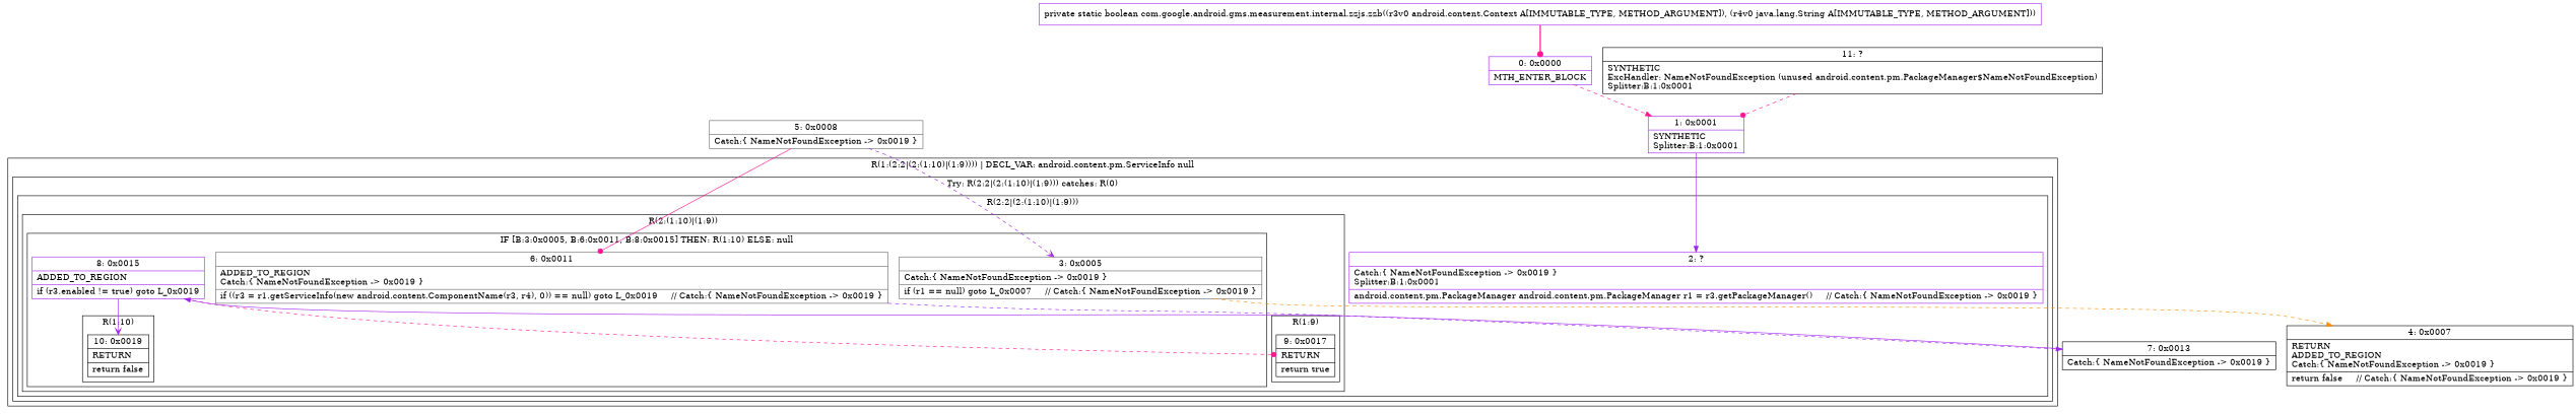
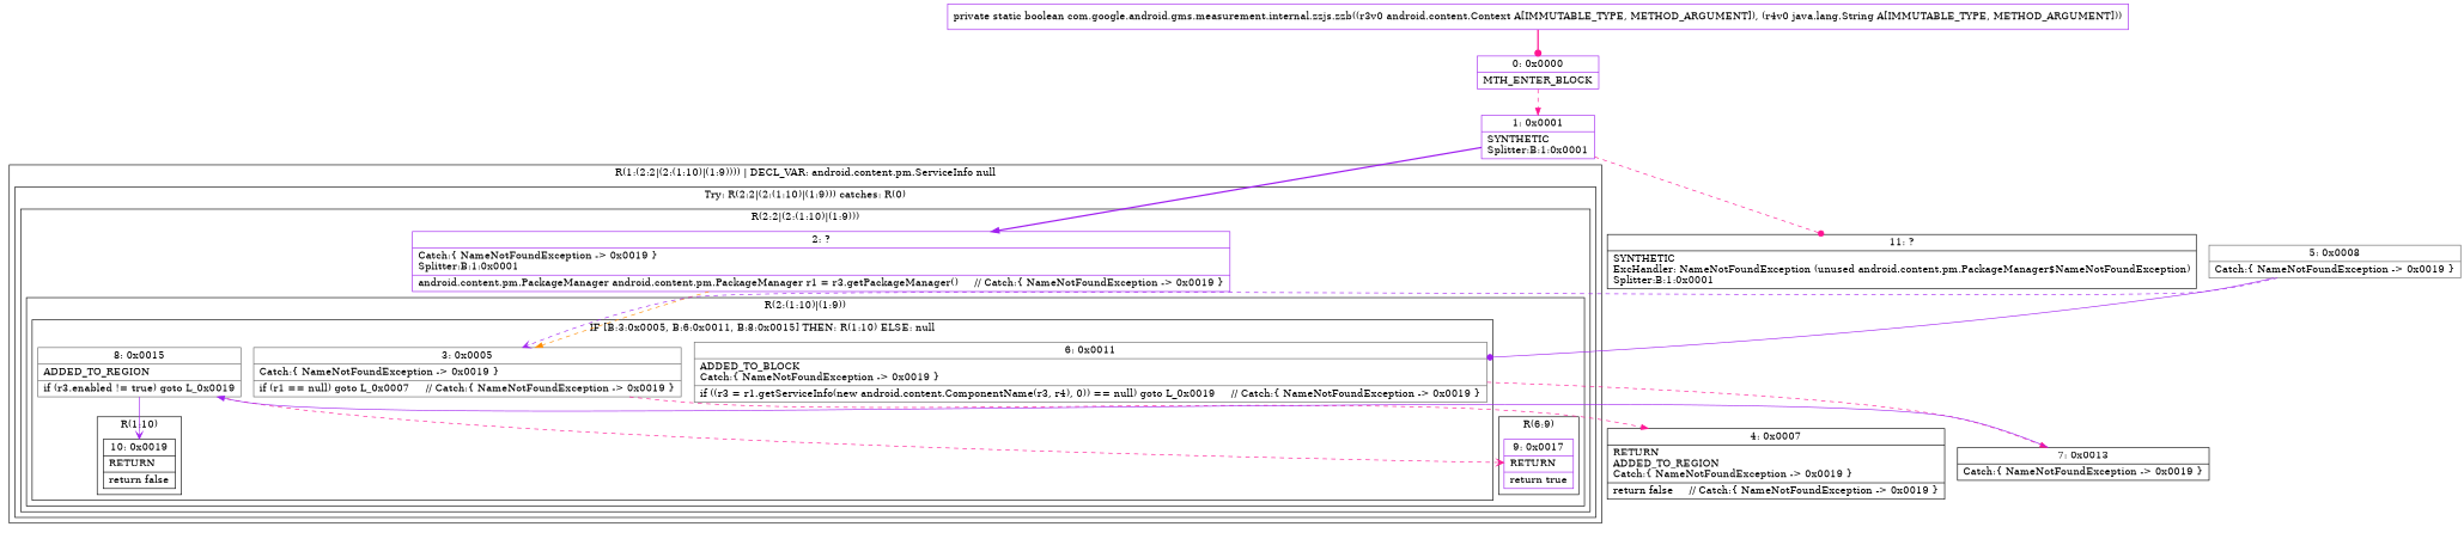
  digraph {
    node [color=black shape=record]
    edge [arrowhead=normal color=deeppink style=dashed]
    n1 [label="{10\:\ 0x0019|RETURN\l|return false\l}"]
    n2 [color=gray40 label="{3\:\ 0x0005|Catch:\{ NameNotFoundException \-\> 0x0019 \}\l|if (r1 == null) goto L_0x0007     \/\/ Catch:\{ NameNotFoundException \-\> 0x0019 \}\l}"]
-   n3 [color=gray40 label="{6\:\ 0x0011|ADDED_TO_REGION\lCatch:\{ NameNotFoundException \-\> 0x0019 \}\l|if ((r3 = r1.getServiceInfo(new android.content.ComponentName(r3, r4), 0)) == null) goto L_0x0019     \/\/ Catch:\{ NameNotFoundException \-\> 0x0019 \}\l}"]
-   n4 [color=purple label="{8\:\ 0x0015|ADDED_TO_REGION\l|if (r3.enabled != true) goto L_0x0019\l}"]
-   n5 [label="{9\:\ 0x0017|RETURN\l|return true\l}"]
+   n3 [color=gray40 label="{6\:\ 0x0011|ADDED_TO_BLOCK\lCatch:\{ NameNotFoundException \-\> 0x0019 \}\l|if ((r3 = r1.getServiceInfo(new android.content.ComponentName(r3, r4), 0)) == null) goto L_0x0019     \/\/ Catch:\{ NameNotFoundException \-\> 0x0019 \}\l}"]
+   n4 [color=gray40 label="{8\:\ 0x0015|ADDED_TO_REGION\l|if (r3.enabled != true) goto L_0x0019\l}"]
+   n5 [color=purple label="{9\:\ 0x0017|RETURN\l|return true\l}"]
    n6 [color=purple label="{2\:\ ?|Catch:\{ NameNotFoundException \-\> 0x0019 \}\lSplitter:B:1:0x0001\l|android.content.pm.PackageManager android.content.pm.PackageManager r1 = r3.getPackageManager()     \/\/ Catch:\{ NameNotFoundException \-\> 0x0019 \}\l}"]
    n7 [label="{4\:\ 0x0007|RETURN\lADDED_TO_REGION\lCatch:\{ NameNotFoundException \-\> 0x0019 \}\l|return false     \/\/ Catch:\{ NameNotFoundException \-\> 0x0019 \}\l}"]
    n8 [label="{7\:\ 0x0013|Catch:\{ NameNotFoundException \-\> 0x0019 \}\l}"]
    n9 [color=gray40 label="{5\:\ 0x0008|Catch:\{ NameNotFoundException \-\> 0x0019 \}\l}"]
    n10 [color=purple label="{0\:\ 0x0000|MTH_ENTER_BLOCK\l}"]
    n11 [color=purple label="{1\:\ 0x0001|SYNTHETIC\lSplitter:B:1:0x0001\l}"]
    n12 [label="{11\:\ ?|SYNTHETIC\lExcHandler: NameNotFoundException (unused android.content.pm.PackageManager$NameNotFoundException)\lSplitter:B:1:0x0001\l}"]
    n13 [color=purple label="{private static boolean com.google.android.gms.measurement.internal.zzjs.zzb((r3v0 android.content.Context A[IMMUTABLE_TYPE, METHOD_ARGUMENT]), (r4v0 java.lang.String A[IMMUTABLE_TYPE, METHOD_ARGUMENT])) }"]
    subgraph cluster_1 {
      label="R(1:(2:2|(2:(1:10)|(1:9)))) | DECL_VAR: android.content.pm.ServiceInfo null\l"
      subgraph cluster_2 {
        label="Try: R(2:2|(2:(1:10)|(1:9))) catches: R(0)"
        subgraph cluster_3 {
          label="R(2:2|(2:(1:10)|(1:9)))"
          n6
          subgraph cluster_4 {
            label="R(2:(1:10)|(1:9))"
            subgraph cluster_5 {
              label="IF [B:3:0x0005, B:6:0x0011, B:8:0x0015] THEN: R(1:10) ELSE: null"
              n2
              n3
              n4
              subgraph cluster_6 {
                label="R(1:10)"
                n1
              }
            }
            subgraph cluster_7 {
-             label="R(1:9)"
+             label="R(6:9)"
              n5
            }
          }
        }
        subgraph cluster_8 {
          label="R(0) | ExcHandler: NameNotFoundException (unused android.content.pm.PackageManager$NameNotFoundException)\l"
        }
      }
    }
    subgraph cluster_9 {
      label="R(0) | ExcHandler: NameNotFoundException (unused android.content.pm.PackageManager$NameNotFoundException)\l"
    }
-   n2 -> n7 [color=darkorange]
-   n3 -> n8 [color=purple]
+   n2 -> n7
+   n3 -> n8
    n4 -> n1 [arrowhead=vee color=purple style=solid]
-   n4 -> n5 [arrowhead=dot]
+   n4 -> n5 [arrowhead=vee]
+   n6 -> n2 [color=darkorange]
    n8 -> n4 [color=purple style=solid]
    n9 -> n2 [arrowhead=vee color=purple]
-   n9 -> n3 [arrowhead=dot style=solid]
+   n9 -> n3 [arrowhead=dot color=purple style=solid]
    n10 -> n11
-   n11 -> n6 [color=purple style=solid]
-   n12 -> n11 [arrowhead=dot]
+   n11 -> n6 [color=purple style=bold]
+   n11 -> n12 [arrowhead=dot]
    n13 -> n10 [arrowhead=dot style=bold]
  }
